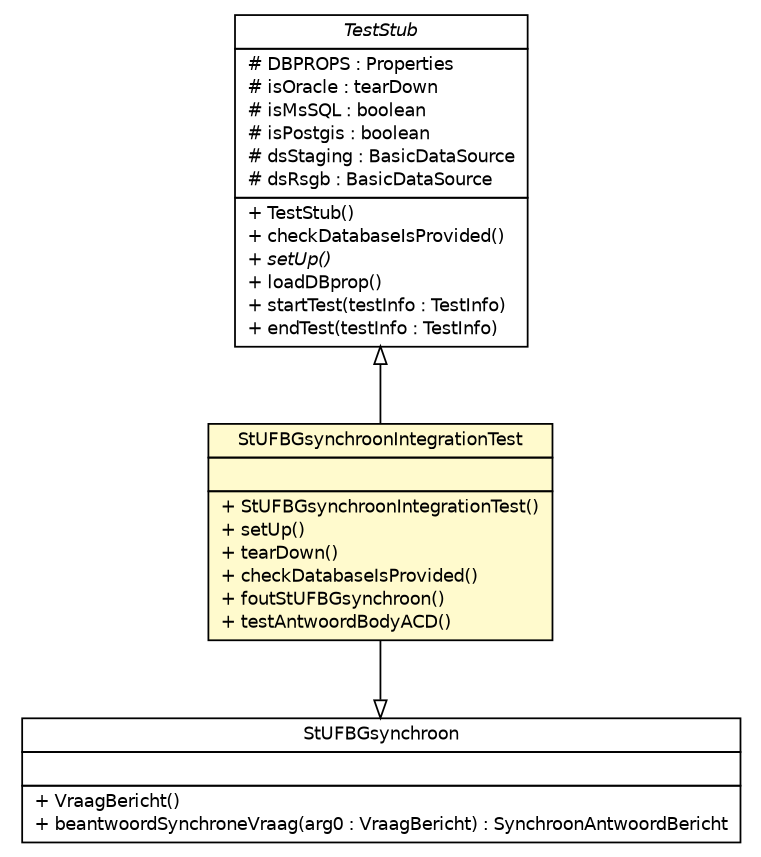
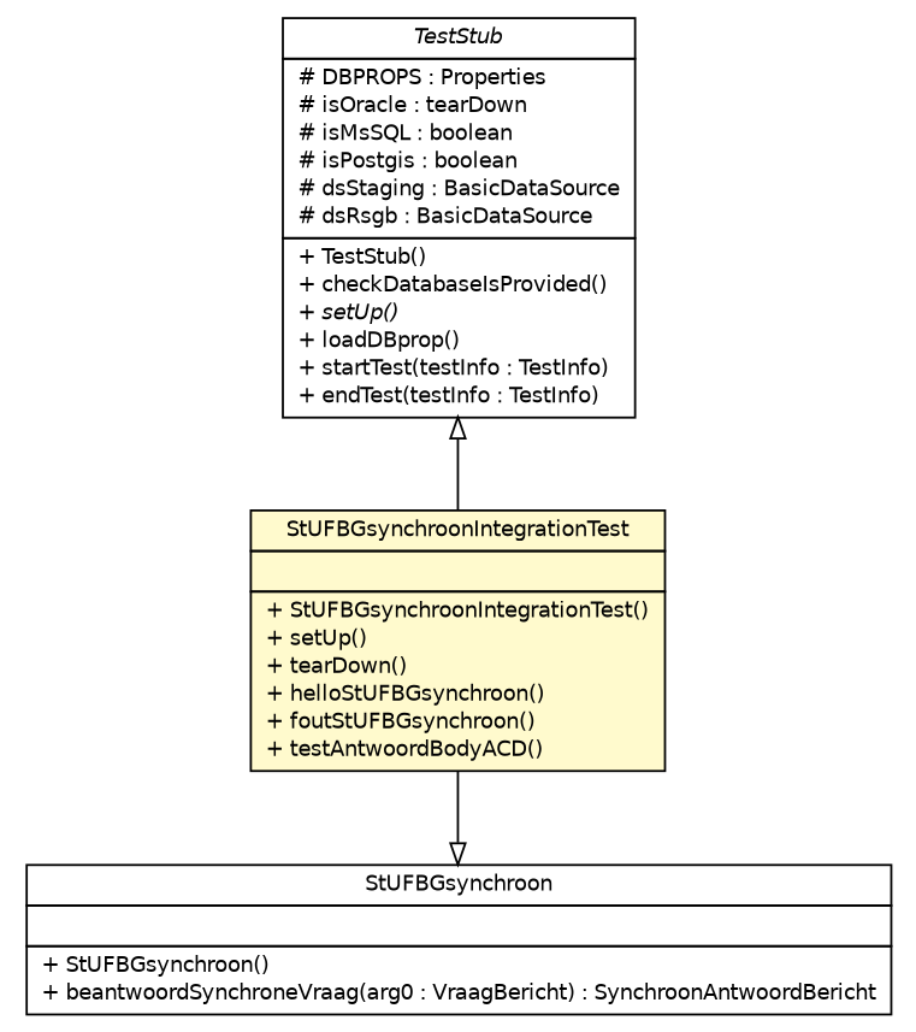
  digraph {
    nodesep=0.25
    ranksep=0.5
    node [fontcolor=black fontname=Helvetica fontsize=10.0 shape=plaintext]
    edge [fontname=Helvetica headport=p labelfontname=Helvetica labelfontsize=10 tailport=p]
    n1 [label=<<table title="nl.b3p.brmo.stufbg204.TestStub" border="0" cellborder="1" cellspacing="0" cellpadding="2" port="p" href="./TestStub.html"> 		<tr><td><table border="0" cellspacing="0" cellpadding="1"> <tr><td align="center" balign="center"><font face="Helvetica-Oblique"> TestStub </font></td></tr> 		</table></td></tr> 		<tr><td><table border="0" cellspacing="0" cellpadding="1"> <tr><td align="left" balign="left"> # DBPROPS : Properties </td></tr> <tr><td align="left" balign="left"> # isOracle : tearDown </td></tr> <tr><td align="left" balign="left"> # isMsSQL : boolean </td></tr> <tr><td align="left" balign="left"> # isPostgis : boolean </td></tr> <tr><td align="left" balign="left"> # dsStaging : BasicDataSource </td></tr> <tr><td align="left" balign="left"> # dsRsgb : BasicDataSource </td></tr> 		</table></td></tr> 		<tr><td><table border="0" cellspacing="0" cellpadding="1"> <tr><td align="left" balign="left"> + TestStub() </td></tr> <tr><td align="left" balign="left"> + checkDatabaseIsProvided() </td></tr> <tr><td align="left" balign="left"><font face="Helvetica-Oblique" point-size="10.0"> + setUp() </font></td></tr> <tr><td align="left" balign="left"> + loadDBprop() </td></tr> <tr><td align="left" balign="left"> + startTest(testInfo : TestInfo) </td></tr> <tr><td align="left" balign="left"> + endTest(testInfo : TestInfo) </td></tr> 		</table></td></tr> 		</table>>]
-   n2 [label=<<table title="nl.b3p.brmo.stufbg204.StUFBGsynchroonIntegrationTest" border="0" cellborder="1" cellspacing="0" cellpadding="2" port="p" bgcolor="lemonChiffon" href="./StUFBGsynchroonIntegrationTest.html"> 		<tr><td><table border="0" cellspacing="0" cellpadding="1"> <tr><td align="center" balign="center"> StUFBGsynchroonIntegrationTest </td></tr> 		</table></td></tr> 		<tr><td><table border="0" cellspacing="0" cellpadding="1"> <tr><td align="left" balign="left">  </td></tr> 		</table></td></tr> 		<tr><td><table border="0" cellspacing="0" cellpadding="1"> <tr><td align="left" balign="left"> + StUFBGsynchroonIntegrationTest() </td></tr> <tr><td align="left" balign="left"> + setUp() </td></tr> <tr><td align="left" balign="left"> + tearDown() </td></tr> <tr><td align="left" balign="left"> + checkDatabaseIsProvided() </td></tr> <tr><td align="left" balign="left"> + foutStUFBGsynchroon() </td></tr> <tr><td align="left" balign="left"> + testAntwoordBodyACD() </td></tr> 		</table></td></tr> 		</table>>]
-   n3 [label=<<table title="nl.b3p.brmo.stufbg204.StUFBGsynchroon" border="0" cellborder="1" cellspacing="0" cellpadding="2" port="p"> 		<tr><td><table border="0" cellspacing="0" cellpadding="1"> <tr><td align="center" balign="center"> StUFBGsynchroon </td></tr> 		</table></td></tr> 		<tr><td><table border="0" cellspacing="0" cellpadding="1"> <tr><td align="left" balign="left">  </td></tr> 		</table></td></tr> 		<tr><td><table border="0" cellspacing="0" cellpadding="1"> <tr><td align="left" balign="left"> + VraagBericht() </td></tr> <tr><td align="left" balign="left"> + beantwoordSynchroneVraag(arg0 : VraagBericht) : SynchroonAntwoordBericht </td></tr> 		</table></td></tr> 		</table>>]
+   n2 [label=<<table title="nl.b3p.brmo.stufbg204.StUFBGsynchroonIntegrationTest" border="0" cellborder="1" cellspacing="0" cellpadding="2" port="p" bgcolor="lemonChiffon" href="./StUFBGsynchroonIntegrationTest.html"> 		<tr><td><table border="0" cellspacing="0" cellpadding="1"> <tr><td align="center" balign="center"> StUFBGsynchroonIntegrationTest </td></tr> 		</table></td></tr> 		<tr><td><table border="0" cellspacing="0" cellpadding="1"> <tr><td align="left" balign="left">  </td></tr> 		</table></td></tr> 		<tr><td><table border="0" cellspacing="0" cellpadding="1"> <tr><td align="left" balign="left"> + StUFBGsynchroonIntegrationTest() </td></tr> <tr><td align="left" balign="left"> + setUp() </td></tr> <tr><td align="left" balign="left"> + tearDown() </td></tr> <tr><td align="left" balign="left"> + helloStUFBGsynchroon() </td></tr> <tr><td align="left" balign="left"> + foutStUFBGsynchroon() </td></tr> <tr><td align="left" balign="left"> + testAntwoordBodyACD() </td></tr> 		</table></td></tr> 		</table>>]
+   n3 [label=<<table title="nl.b3p.brmo.stufbg204.StUFBGsynchroon" border="0" cellborder="1" cellspacing="0" cellpadding="2" port="p"> 		<tr><td><table border="0" cellspacing="0" cellpadding="1"> <tr><td align="center" balign="center"> StUFBGsynchroon </td></tr> 		</table></td></tr> 		<tr><td><table border="0" cellspacing="0" cellpadding="1"> <tr><td align="left" balign="left">  </td></tr> 		</table></td></tr> 		<tr><td><table border="0" cellspacing="0" cellpadding="1"> <tr><td align="left" balign="left"> + StUFBGsynchroon() </td></tr> <tr><td align="left" balign="left"> + beantwoordSynchroneVraag(arg0 : VraagBericht) : SynchroonAntwoordBericht </td></tr> 		</table></td></tr> 		</table>>]
    n1 -> n2 [arrowtail=empty dir=back fontsize=10]
    n2 -> n3 [arrowhead=onormal color=black fontcolor=black fontsize=10.0]
  }
